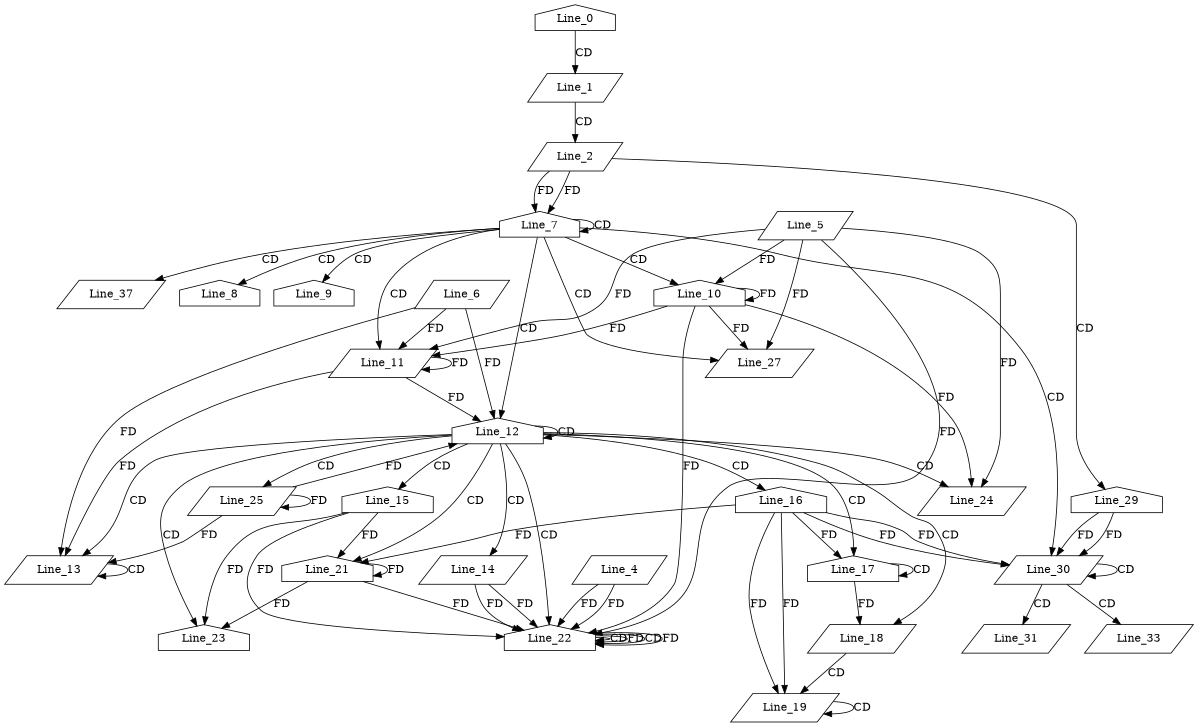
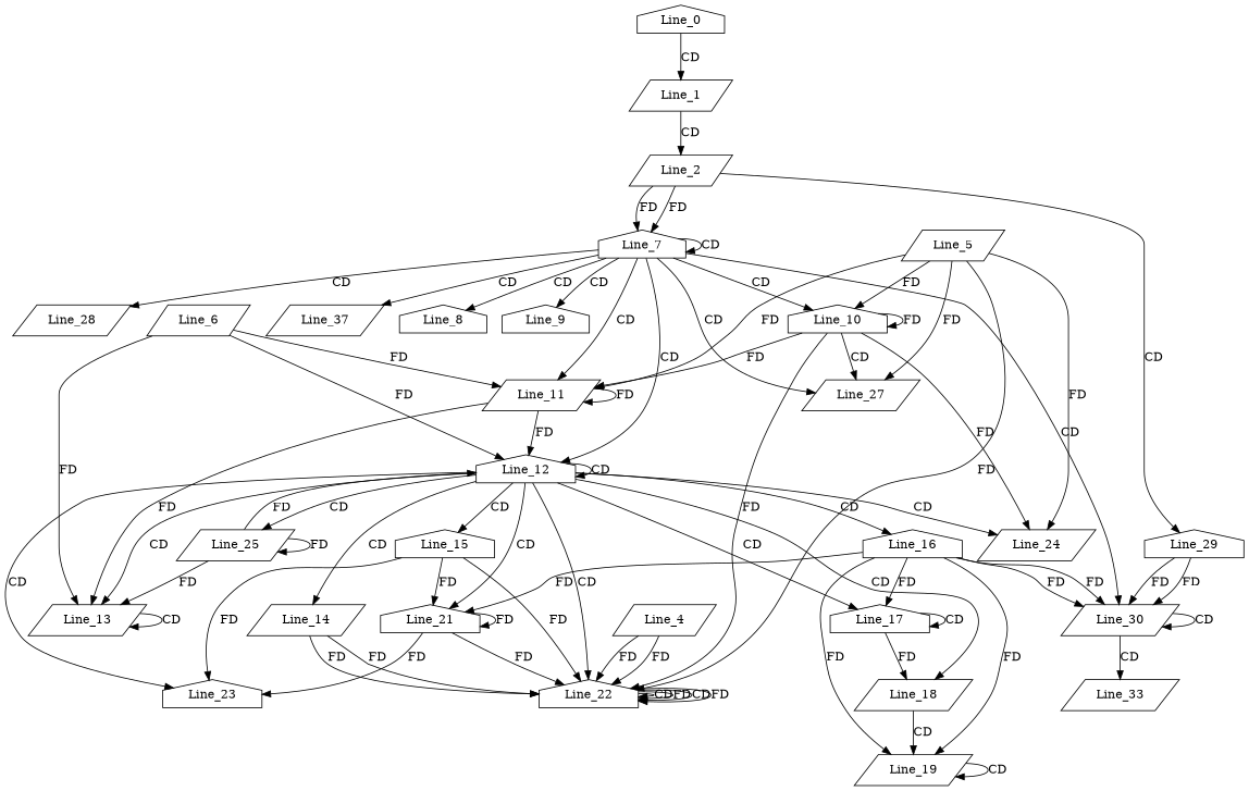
  digraph {
    node [shape=parallelogram]
    Line_0 [shape=house]
    Line_1
    Line_2
    Line_7 [shape=house]
    Line_29 [shape=house]
    Line_8 [shape=house]
    Line_9 [shape=house]
    Line_10 [shape=house]
    Line_11
    Line_12 [shape=house]
    Line_27
+   Line_28
    Line_30
    Line_37
    Line_22 [shape=house]
    Line_24
    Line_13
    Line_14
    Line_15 [shape=house]
    Line_16 [shape=house]
    Line_17 [shape=house]
    Line_18
    Line_21 [shape=house]
    Line_23 [shape=house]
    Line_25
-   Line_31
    Line_33
    Line_5
    Line_6
    Line_19
    Line_4
    Line_0 -> Line_1 [label=CD]
    Line_1 -> Line_2 [label=CD]
    Line_2 -> Line_7 [label=FD]
    Line_2 -> Line_7 [label=FD]
    Line_2 -> Line_29 [label=CD]
    Line_7 -> Line_7 [label=CD]
    Line_7 -> Line_8 [label=CD]
    Line_7 -> Line_9 [label=CD]
    Line_7 -> Line_10 [label=CD]
    Line_7 -> Line_11 [label=CD]
    Line_7 -> Line_12 [label=CD]
    Line_7 -> Line_27 [label=CD]
+   Line_7 -> Line_28 [label=CD]
    Line_7 -> Line_30 [label=CD]
    Line_7 -> Line_37 [label=CD]
    Line_29 -> Line_30 [label=FD]
    Line_29 -> Line_30 [label=FD]
    Line_10 -> Line_10 [label=FD]
    Line_10 -> Line_11 [label=FD]
-   Line_10 -> Line_27 [label=FD]
+   Line_10 -> Line_27 [label=CD]
    Line_10 -> Line_22 [label=FD]
    Line_10 -> Line_24 [label=FD]
    Line_11 -> Line_11 [label=FD]
    Line_11 -> Line_12 [label=FD]
    Line_11 -> Line_13 [label=FD]
    Line_12 -> Line_12 [label=CD]
    Line_12 -> Line_22 [label=CD]
    Line_12 -> Line_24 [label=CD]
    Line_12 -> Line_13 [label=CD]
    Line_12 -> Line_14 [label=CD]
    Line_12 -> Line_15 [label=CD]
    Line_12 -> Line_16 [label=CD]
    Line_12 -> Line_17 [label=CD]
    Line_12 -> Line_18 [label=CD]
    Line_12 -> Line_21 [label=CD]
    Line_12 -> Line_23 [label=CD]
    Line_12 -> Line_25 [label=CD]
    Line_30 -> Line_30 [label=CD]
-   Line_30 -> Line_31 [label=CD]
    Line_30 -> Line_33 [label=CD]
    Line_22 -> Line_22 [label=CD]
    Line_22 -> Line_22 [label=FD]
    Line_22 -> Line_22 [label=CD]
    Line_22 -> Line_22 [label=FD]
    Line_13 -> Line_13 [label=CD]
    Line_14 -> Line_22 [label=FD]
    Line_14 -> Line_22 [label=FD]
    Line_15 -> Line_22 [label=FD]
    Line_15 -> Line_21 [label=FD]
    Line_15 -> Line_23 [label=FD]
    Line_16 -> Line_30 [label=FD]
    Line_16 -> Line_30 [label=FD]
    Line_16 -> Line_17 [label=FD]
    Line_16 -> Line_21 [label=FD]
    Line_16 -> Line_19 [label=FD]
    Line_16 -> Line_19 [label=FD]
    Line_17 -> Line_17 [label=CD]
    Line_17 -> Line_18 [label=FD]
    Line_18 -> Line_19 [label=CD]
    Line_21 -> Line_22 [label=FD]
    Line_21 -> Line_21 [label=FD]
    Line_21 -> Line_23 [label=FD]
    Line_25 -> Line_12 [label=FD]
    Line_25 -> Line_13 [label=FD]
    Line_25 -> Line_25 [label=FD]
    Line_5 -> Line_10 [label=FD]
    Line_5 -> Line_11 [label=FD]
    Line_5 -> Line_27 [label=FD]
    Line_5 -> Line_22 [label=FD]
    Line_5 -> Line_24 [label=FD]
    Line_6 -> Line_11 [label=FD]
    Line_6 -> Line_12 [label=FD]
    Line_6 -> Line_13 [label=FD]
    Line_19 -> Line_19 [label=CD]
    Line_4 -> Line_22 [label=FD]
    Line_4 -> Line_22 [label=FD]
  }
